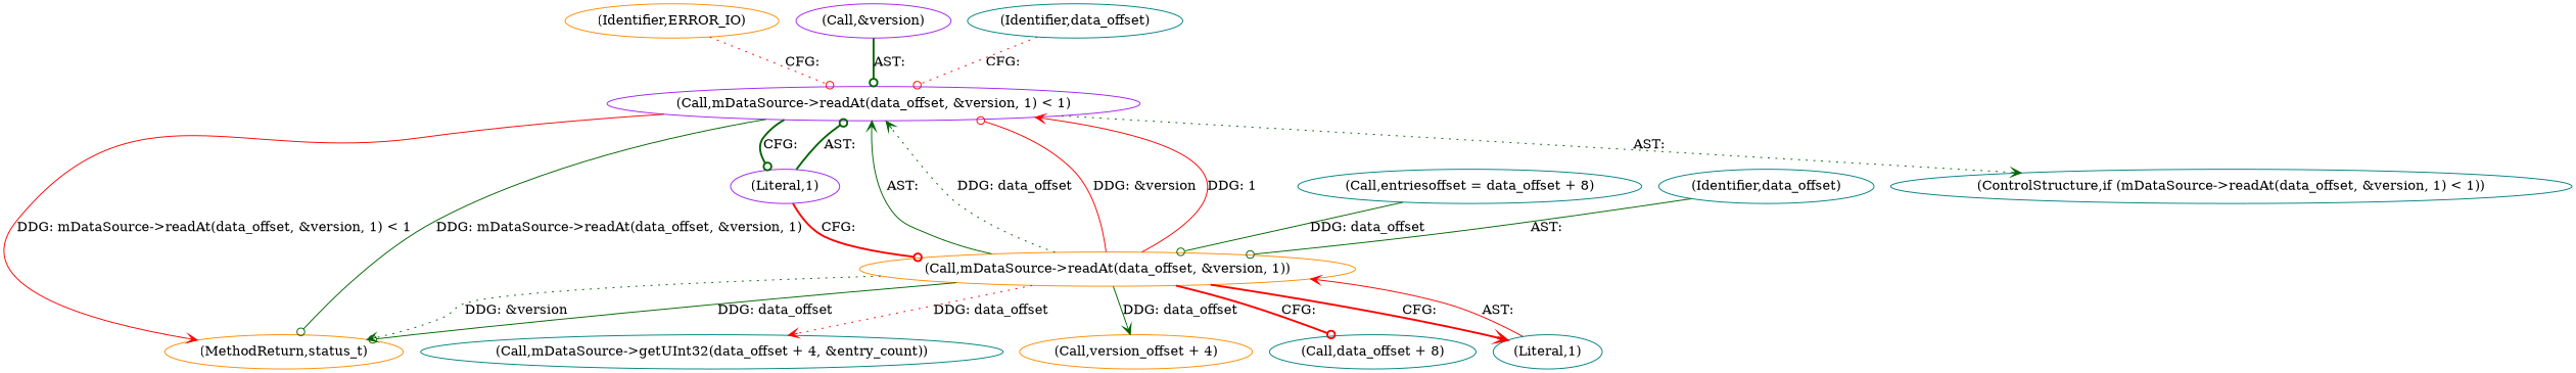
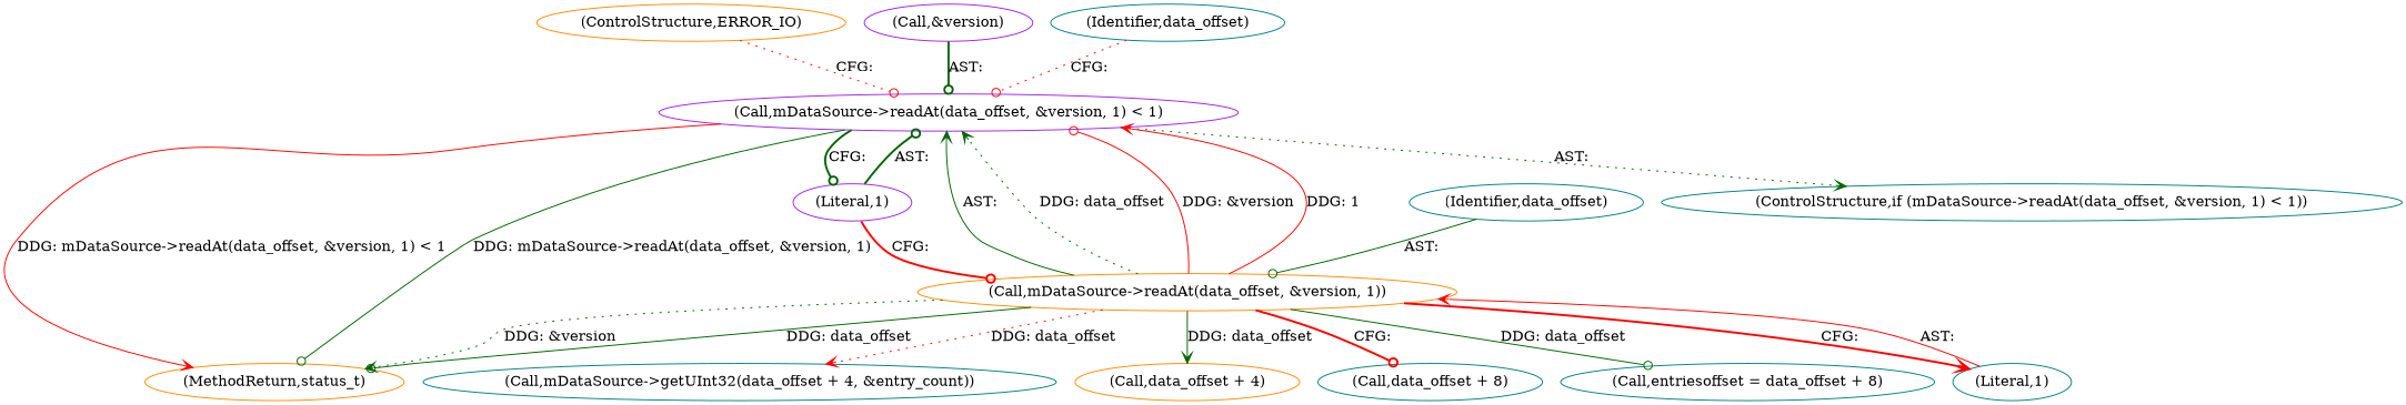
  digraph {
    node [color=teal]
    edge [arrowhead=odot color=darkgreen style=solid]
    n1 [color=purple label="(Call,mDataSource->readAt(data_offset, &version, 1) < 1)"]
    n2 [color=purple label="(Literal,1)"]
    n3 [color=darkorange label="(MethodReturn,status_t)"]
    n4 [label="(ControlStructure,if (mDataSource->readAt(data_offset, &version, 1) < 1))"]
    n5 [color=darkorange label="(Call,mDataSource->readAt(data_offset, &version, 1))"]
    n6 [label="(Call,mDataSource->getUInt32(data_offset + 4, &entry_count))"]
-   n7 [color=darkorange label="(Call,version_offset + 4)"]
+   n7 [color=darkorange label="(Call,data_offset + 4)"]
    n8 [label="(Call,data_offset + 8)"]
    n9 [label="(Call,entriesoffset = data_offset + 8)"]
    n10 [label="(Literal,1)"]
-   n11 [color=darkorange label="(Identifier,ERROR_IO)"]
+   n11 [color=darkorange label="(ControlStructure,ERROR_IO)"]
    n12 [color=purple label="(Call,&version)"]
    n13 [label="(Identifier,data_offset)"]
    n14 [label="(Identifier,data_offset)"]
    n1 -> n2 [label="CFG: " style=bold]
    n1 -> n3 [arrowhead=vee color=red label="DDG: mDataSource->readAt(data_offset, &version, 1) < 1"]
    n1 -> n3 [label="DDG: mDataSource->readAt(data_offset, &version, 1)"]
    n1 -> n4 [arrowhead=vee label="AST: " style=dotted]
    n2 -> n1 [label="AST: " style=bold]
    n2 -> n5 [color=red label="CFG: " style=bold]
    n5 -> n1 [arrowhead=vee label="AST: "]
    n5 -> n1 [arrowhead=vee label="DDG: data_offset" style=dotted]
    n5 -> n1 [color=red label="DDG: &version"]
    n5 -> n1 [arrowhead=vee color=red label="DDG: 1"]
    n5 -> n3 [arrowhead=vee label="DDG: &version" style=dotted]
    n5 -> n3 [label="DDG: data_offset"]
    n5 -> n6 [arrowhead=vee color=red label="DDG: data_offset" style=dotted]
    n5 -> n7 [arrowhead=vee label="DDG: data_offset"]
    n5 -> n8 [color=red label="CFG: " style=bold]
-   n9 -> n5 [label="DDG: data_offset"]
+   n5 -> n9 [label="DDG: data_offset"]
    n5 -> n10 [arrowhead=vee color=red label="CFG: " style=bold]
    n10 -> n5 [arrowhead=vee color=red label="AST: "]
    n11 -> n1 [color=red label="CFG: " style=dotted]
    n12 -> n1 [label="AST: " style=bold]
    n13 -> n5 [label="AST: "]
    n14 -> n1 [color=red label="CFG: " style=dotted]
  }
